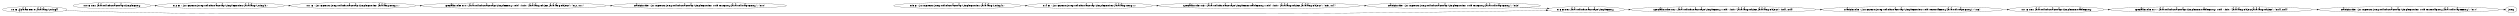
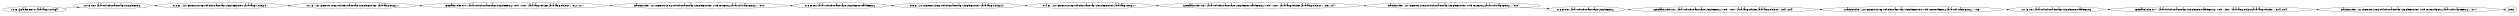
  digraph {
    rankdir=LR
    "r8 := @parameter0: java.lang.String[]"
    "$r0 = new java.util.AbstractMap$SimpleEntry"
    "$r2 = <jsr166tests.jtreg.util.AbstractMap.SimpleEntries: java.lang.String k>"
    "$r1 = <jsr166tests.jtreg.util.AbstractMap.SimpleEntries: java.lang.Long v>"
    "specialinvoke $r0.<java.util.AbstractMap$SimpleEntry: void <init>(java.lang.Object,java.lang.Object)>($r2, $r1)"
    "staticinvoke <jsr166tests.jtreg.util.AbstractMap.SimpleEntries: void testEntry(java.util.Map$Entry)>($r0)"
+   "$r3 = new java.util.AbstractMap$SimpleImmutableEntry"
    "$r5 = <jsr166tests.jtreg.util.AbstractMap.SimpleEntries: java.lang.String k>"
    "$r4 = <jsr166tests.jtreg.util.AbstractMap.SimpleEntries: java.lang.Long v>"
    "specialinvoke $r3.<java.util.AbstractMap$SimpleImmutableEntry: void <init>(java.lang.Object,java.lang.Object)>($r5, $r4)"
    "staticinvoke <jsr166tests.jtreg.util.AbstractMap.SimpleEntries: void testEntry(java.util.Map$Entry)>($r3)"
    "$r6 = new java.util.AbstractMap$SimpleEntry"
    "specialinvoke $r6.<java.util.AbstractMap$SimpleEntry: void <init>(java.lang.Object,java.lang.Object)>(null, null)"
    "staticinvoke <jsr166tests.jtreg.util.AbstractMap.SimpleEntries: void testNullEntry(java.util.Map$Entry)>($r6)"
    "$r7 = new java.util.AbstractMap$SimpleImmutableEntry"
    "specialinvoke $r7.<java.util.AbstractMap$SimpleImmutableEntry: void <init>(java.lang.Object,java.lang.Object)>(null, null)"
    "staticinvoke <jsr166tests.jtreg.util.AbstractMap.SimpleEntries: void testNullEntry(java.util.Map$Entry)>($r7)"
    n18 [label=jtreg]
-   "r8 := @parameter0: java.lang.String[]" -> "$r6 = new java.util.AbstractMap$SimpleEntry"
+   "r8 := @parameter0: java.lang.String[]" -> "$r0 = new java.util.AbstractMap$SimpleEntry"
    "$r0 = new java.util.AbstractMap$SimpleEntry" -> "$r2 = <jsr166tests.jtreg.util.AbstractMap.SimpleEntries: java.lang.String k>"
    "$r2 = <jsr166tests.jtreg.util.AbstractMap.SimpleEntries: java.lang.String k>" -> "$r1 = <jsr166tests.jtreg.util.AbstractMap.SimpleEntries: java.lang.Long v>"
    "$r1 = <jsr166tests.jtreg.util.AbstractMap.SimpleEntries: java.lang.Long v>" -> "specialinvoke $r0.<java.util.AbstractMap$SimpleEntry: void <init>(java.lang.Object,java.lang.Object)>($r2, $r1)"
    "specialinvoke $r0.<java.util.AbstractMap$SimpleEntry: void <init>(java.lang.Object,java.lang.Object)>($r2, $r1)" -> "staticinvoke <jsr166tests.jtreg.util.AbstractMap.SimpleEntries: void testEntry(java.util.Map$Entry)>($r0)"
+   "staticinvoke <jsr166tests.jtreg.util.AbstractMap.SimpleEntries: void testEntry(java.util.Map$Entry)>($r0)" -> "$r3 = new java.util.AbstractMap$SimpleImmutableEntry"
+   "$r3 = new java.util.AbstractMap$SimpleImmutableEntry" -> "$r5 = <jsr166tests.jtreg.util.AbstractMap.SimpleEntries: java.lang.String k>"
    "$r5 = <jsr166tests.jtreg.util.AbstractMap.SimpleEntries: java.lang.String k>" -> "$r4 = <jsr166tests.jtreg.util.AbstractMap.SimpleEntries: java.lang.Long v>"
    "$r4 = <jsr166tests.jtreg.util.AbstractMap.SimpleEntries: java.lang.Long v>" -> "specialinvoke $r3.<java.util.AbstractMap$SimpleImmutableEntry: void <init>(java.lang.Object,java.lang.Object)>($r5, $r4)"
    "specialinvoke $r3.<java.util.AbstractMap$SimpleImmutableEntry: void <init>(java.lang.Object,java.lang.Object)>($r5, $r4)" -> "staticinvoke <jsr166tests.jtreg.util.AbstractMap.SimpleEntries: void testEntry(java.util.Map$Entry)>($r3)"
    "staticinvoke <jsr166tests.jtreg.util.AbstractMap.SimpleEntries: void testEntry(java.util.Map$Entry)>($r3)" -> "$r6 = new java.util.AbstractMap$SimpleEntry"
    "$r6 = new java.util.AbstractMap$SimpleEntry" -> "specialinvoke $r6.<java.util.AbstractMap$SimpleEntry: void <init>(java.lang.Object,java.lang.Object)>(null, null)"
    "specialinvoke $r6.<java.util.AbstractMap$SimpleEntry: void <init>(java.lang.Object,java.lang.Object)>(null, null)" -> "staticinvoke <jsr166tests.jtreg.util.AbstractMap.SimpleEntries: void testNullEntry(java.util.Map$Entry)>($r6)"
    "staticinvoke <jsr166tests.jtreg.util.AbstractMap.SimpleEntries: void testNullEntry(java.util.Map$Entry)>($r6)" -> "$r7 = new java.util.AbstractMap$SimpleImmutableEntry"
    "$r7 = new java.util.AbstractMap$SimpleImmutableEntry" -> "specialinvoke $r7.<java.util.AbstractMap$SimpleImmutableEntry: void <init>(java.lang.Object,java.lang.Object)>(null, null)"
    "specialinvoke $r7.<java.util.AbstractMap$SimpleImmutableEntry: void <init>(java.lang.Object,java.lang.Object)>(null, null)" -> "staticinvoke <jsr166tests.jtreg.util.AbstractMap.SimpleEntries: void testNullEntry(java.util.Map$Entry)>($r7)"
    "staticinvoke <jsr166tests.jtreg.util.AbstractMap.SimpleEntries: void testNullEntry(java.util.Map$Entry)>($r7)" -> n18
  }
